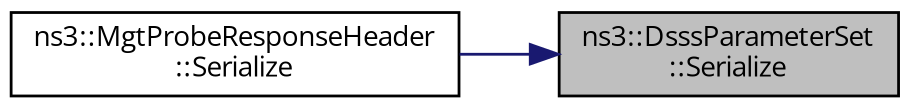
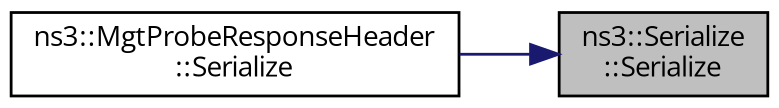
  digraph {
    rankdir=RL
    fontname="Open Sans"
    node [color=black fontname="Open Sans" fontsize=10 shape=record style=filled]
-   n1 [fillcolor=grey75 fontcolor=black height=0.2 label="ns3::DsssParameterSet\l::Serialize" width=0.4]
+   n1 [fillcolor=grey75 fontcolor=black height=0.2 label="ns3::Serialize\l::Serialize" width=0.4]
    n2 [fillcolor=white height=0.2 label="ns3::MgtProbeResponseHeader\l::Serialize" width=0.4]
    n1 -> n2 [color=midnightblue dir=back fontname="Open Sans" fontsize=10 labelfontname=Helvetica labelfontsize=10 style=solid]
  }
